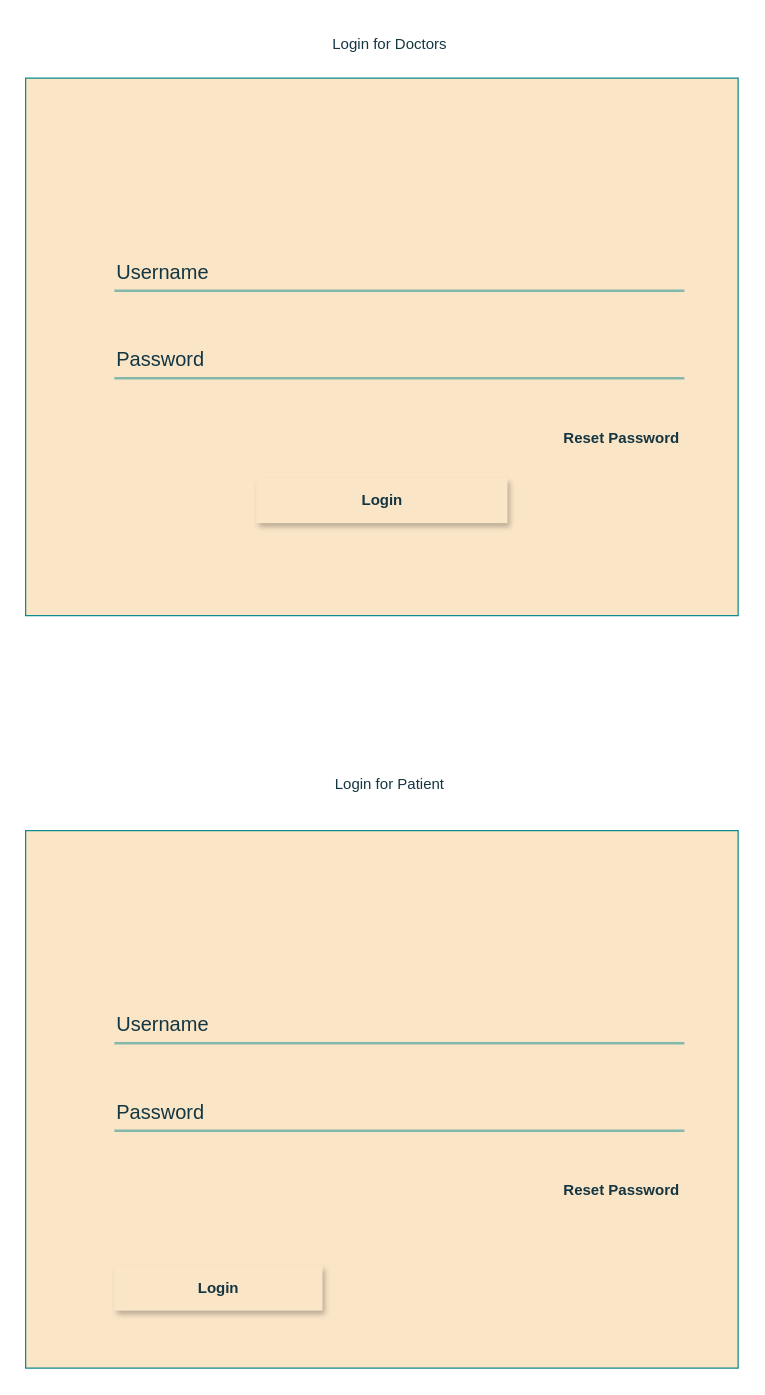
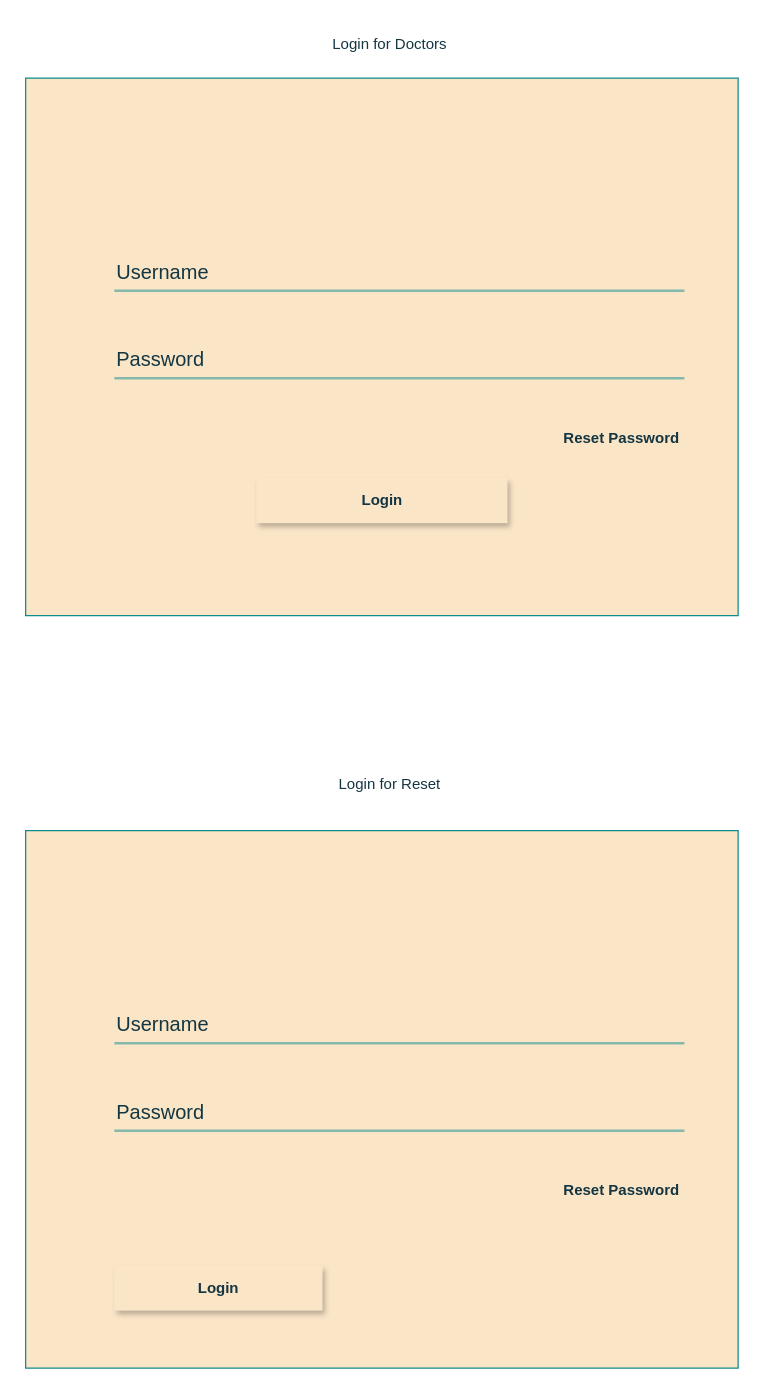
  <mxCell id="0" />
  <mxCell id="1" parent="0" />
  <mxCell id="2" value="" style="rounded=0;whiteSpace=wrap;html=1;labelBackgroundColor=none;fillColor=#FAE5C7;strokeColor=#0F8B8D;fontColor=#143642;" parent="1" vertex="1"><mxGeometry x="20" y="62" width="570" height="430" as="geometry" /></mxCell>
  <mxCell id="3" value="Username" style="text;fontColor=#143642;fontSize=16;verticalAlign=middle;strokeColor=none;fillColor=none;opacity=50;whiteSpace=wrap;html=1;labelBackgroundColor=none;" parent="1" vertex="1"><mxGeometry x="91" y="202" width="456" height="30" as="geometry" /></mxCell>
  <mxCell id="4" value="" style="dashed=0;shape=line;strokeWidth=2;noLabel=1;strokeColor=#0F8B8D;opacity=50;labelBackgroundColor=none;fillColor=#FAE5C7;fontColor=#143642;" parent="1" vertex="1"><mxGeometry x="91" y="227" width="456" height="10" as="geometry" /></mxCell>
  <mxCell id="5" value="Password" style="text;fontColor=#143642;fontSize=16;verticalAlign=middle;strokeColor=none;fillColor=none;opacity=50;whiteSpace=wrap;html=1;labelBackgroundColor=none;" parent="1" vertex="1"><mxGeometry x="91" y="272" width="456" height="30" as="geometry" /></mxCell>
  <mxCell id="6" value="" style="dashed=0;shape=line;strokeWidth=2;noLabel=1;strokeColor=#0F8B8D;opacity=50;labelBackgroundColor=none;fillColor=#FAE5C7;fontColor=#143642;" parent="1" vertex="1"><mxGeometry x="91" y="297" width="456" height="10" as="geometry" /></mxCell>
  <mxCell id="7" value="Login" style="whiteSpace=wrap;html=1;dashed=0;align=center;fontSize=12;shape=rect;fillColor=#FAE5C7;strokeColor=none;fontStyle=1;shadow=1;fontColor=#143642;labelBackgroundColor=none;" parent="1" vertex="1"><mxGeometry x="204.5" y="382" width="201" height="36" as="geometry" /></mxCell>
  <mxCell id="8" value="Reset Password" style="whiteSpace=wrap;html=1;dashed=0;align=center;fontSize=12;shape=rect;fillColor=none;strokeColor=none;fontStyle=1;fontColor=#143642;shadow=0;labelBackgroundColor=none;" parent="1" vertex="1"><mxGeometry x="447" y="332" width="100" height="36" as="geometry" /></mxCell>
  <mxCell id="9" value="Login for Doctors" style="text;html=1;align=center;verticalAlign=middle;resizable=0;points=[];autosize=1;strokeColor=none;fillColor=none;labelBackgroundColor=none;fontColor=#143642;" parent="1" vertex="1"><mxGeometry x="256" y="20" width="110" height="30" as="geometry" /></mxCell>
  <mxCell id="10" value="" style="rounded=0;whiteSpace=wrap;html=1;labelBackgroundColor=none;fillColor=#FAE5C7;strokeColor=#0F8B8D;fontColor=#143642;" parent="1" vertex="1"><mxGeometry x="20" y="664" width="570" height="430" as="geometry" /></mxCell>
  <mxCell id="11" value="Username" style="text;fontColor=#143642;fontSize=16;verticalAlign=middle;strokeColor=none;fillColor=none;opacity=50;whiteSpace=wrap;html=1;labelBackgroundColor=none;" parent="1" vertex="1"><mxGeometry x="91" y="804" width="456" height="30" as="geometry" /></mxCell>
  <mxCell id="12" value="" style="dashed=0;shape=line;strokeWidth=2;noLabel=1;strokeColor=#0F8B8D;opacity=50;labelBackgroundColor=none;fillColor=#FAE5C7;fontColor=#143642;" parent="1" vertex="1"><mxGeometry x="91" y="829" width="456" height="10" as="geometry" /></mxCell>
  <mxCell id="13" value="Password" style="text;fontColor=#143642;fontSize=16;verticalAlign=middle;strokeColor=none;fillColor=none;opacity=50;whiteSpace=wrap;html=1;labelBackgroundColor=none;" parent="1" vertex="1"><mxGeometry x="91" y="874" width="456" height="30" as="geometry" /></mxCell>
  <mxCell id="14" value="" style="dashed=0;shape=line;strokeWidth=2;noLabel=1;strokeColor=#0F8B8D;opacity=50;labelBackgroundColor=none;fillColor=#FAE5C7;fontColor=#143642;" parent="1" vertex="1"><mxGeometry x="91" y="899" width="456" height="10" as="geometry" /></mxCell>
  <mxCell id="15" value="Login" style="whiteSpace=wrap;html=1;dashed=0;align=center;fontSize=12;shape=rect;fillColor=#FAE5C7;strokeColor=none;fontStyle=1;shadow=1;fontColor=#143642;labelBackgroundColor=none;" parent="1" vertex="1"><mxGeometry x="91" y="1012" width="166.5" height="36" as="geometry" /></mxCell>
  <mxCell id="16" value="Reset Password" style="whiteSpace=wrap;html=1;dashed=0;align=center;fontSize=12;shape=rect;fillColor=none;strokeColor=none;fontStyle=1;fontColor=#143642;shadow=0;labelBackgroundColor=none;" parent="1" vertex="1"><mxGeometry x="447" y="934" width="100" height="36" as="geometry" /></mxCell>
- <mxCell id="17" value="Login for Patient" style="text;html=1;align=center;verticalAlign=middle;resizable=0;points=[];autosize=1;strokeColor=none;fillColor=none;labelBackgroundColor=none;fontColor=#143642;" parent="1" vertex="1"><mxGeometry x="256" y="612" width="110" height="30" as="geometry" /></mxCell>
+ <mxCell id="17" value="Login for Reset" style="text;html=1;align=center;verticalAlign=middle;resizable=0;points=[];autosize=1;strokeColor=none;fillColor=none;labelBackgroundColor=none;fontColor=#143642;" parent="1" vertex="1"><mxGeometry x="256" y="612" width="110" height="30" as="geometry" /></mxCell>
